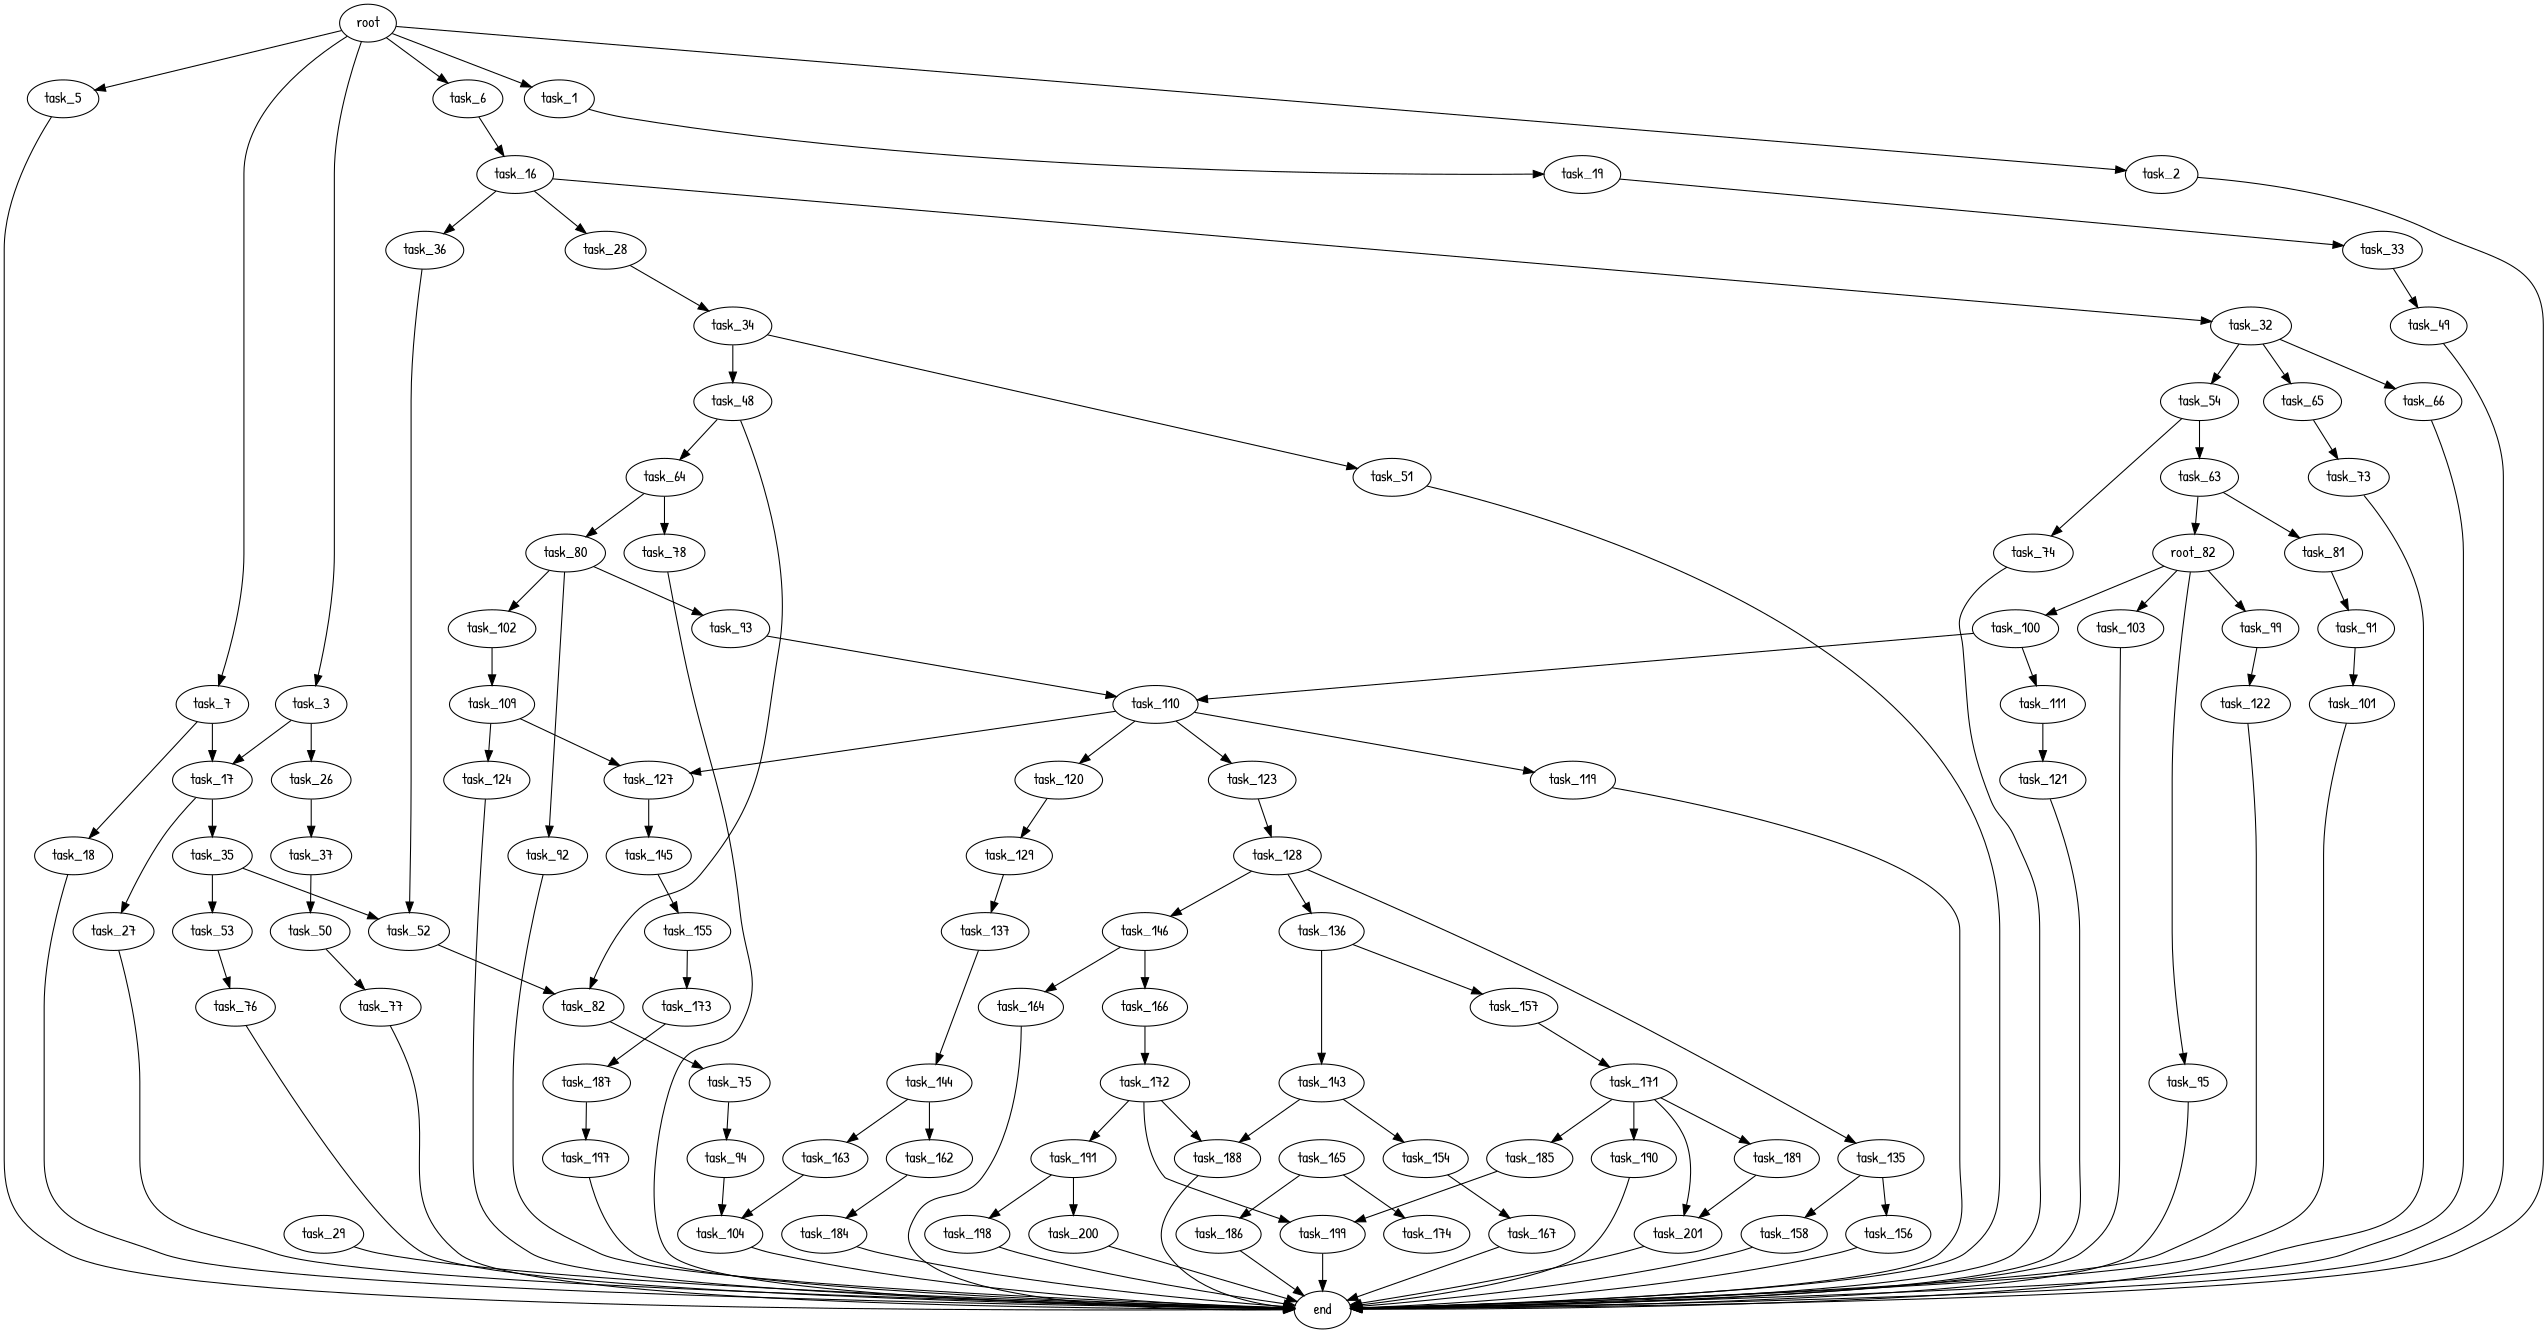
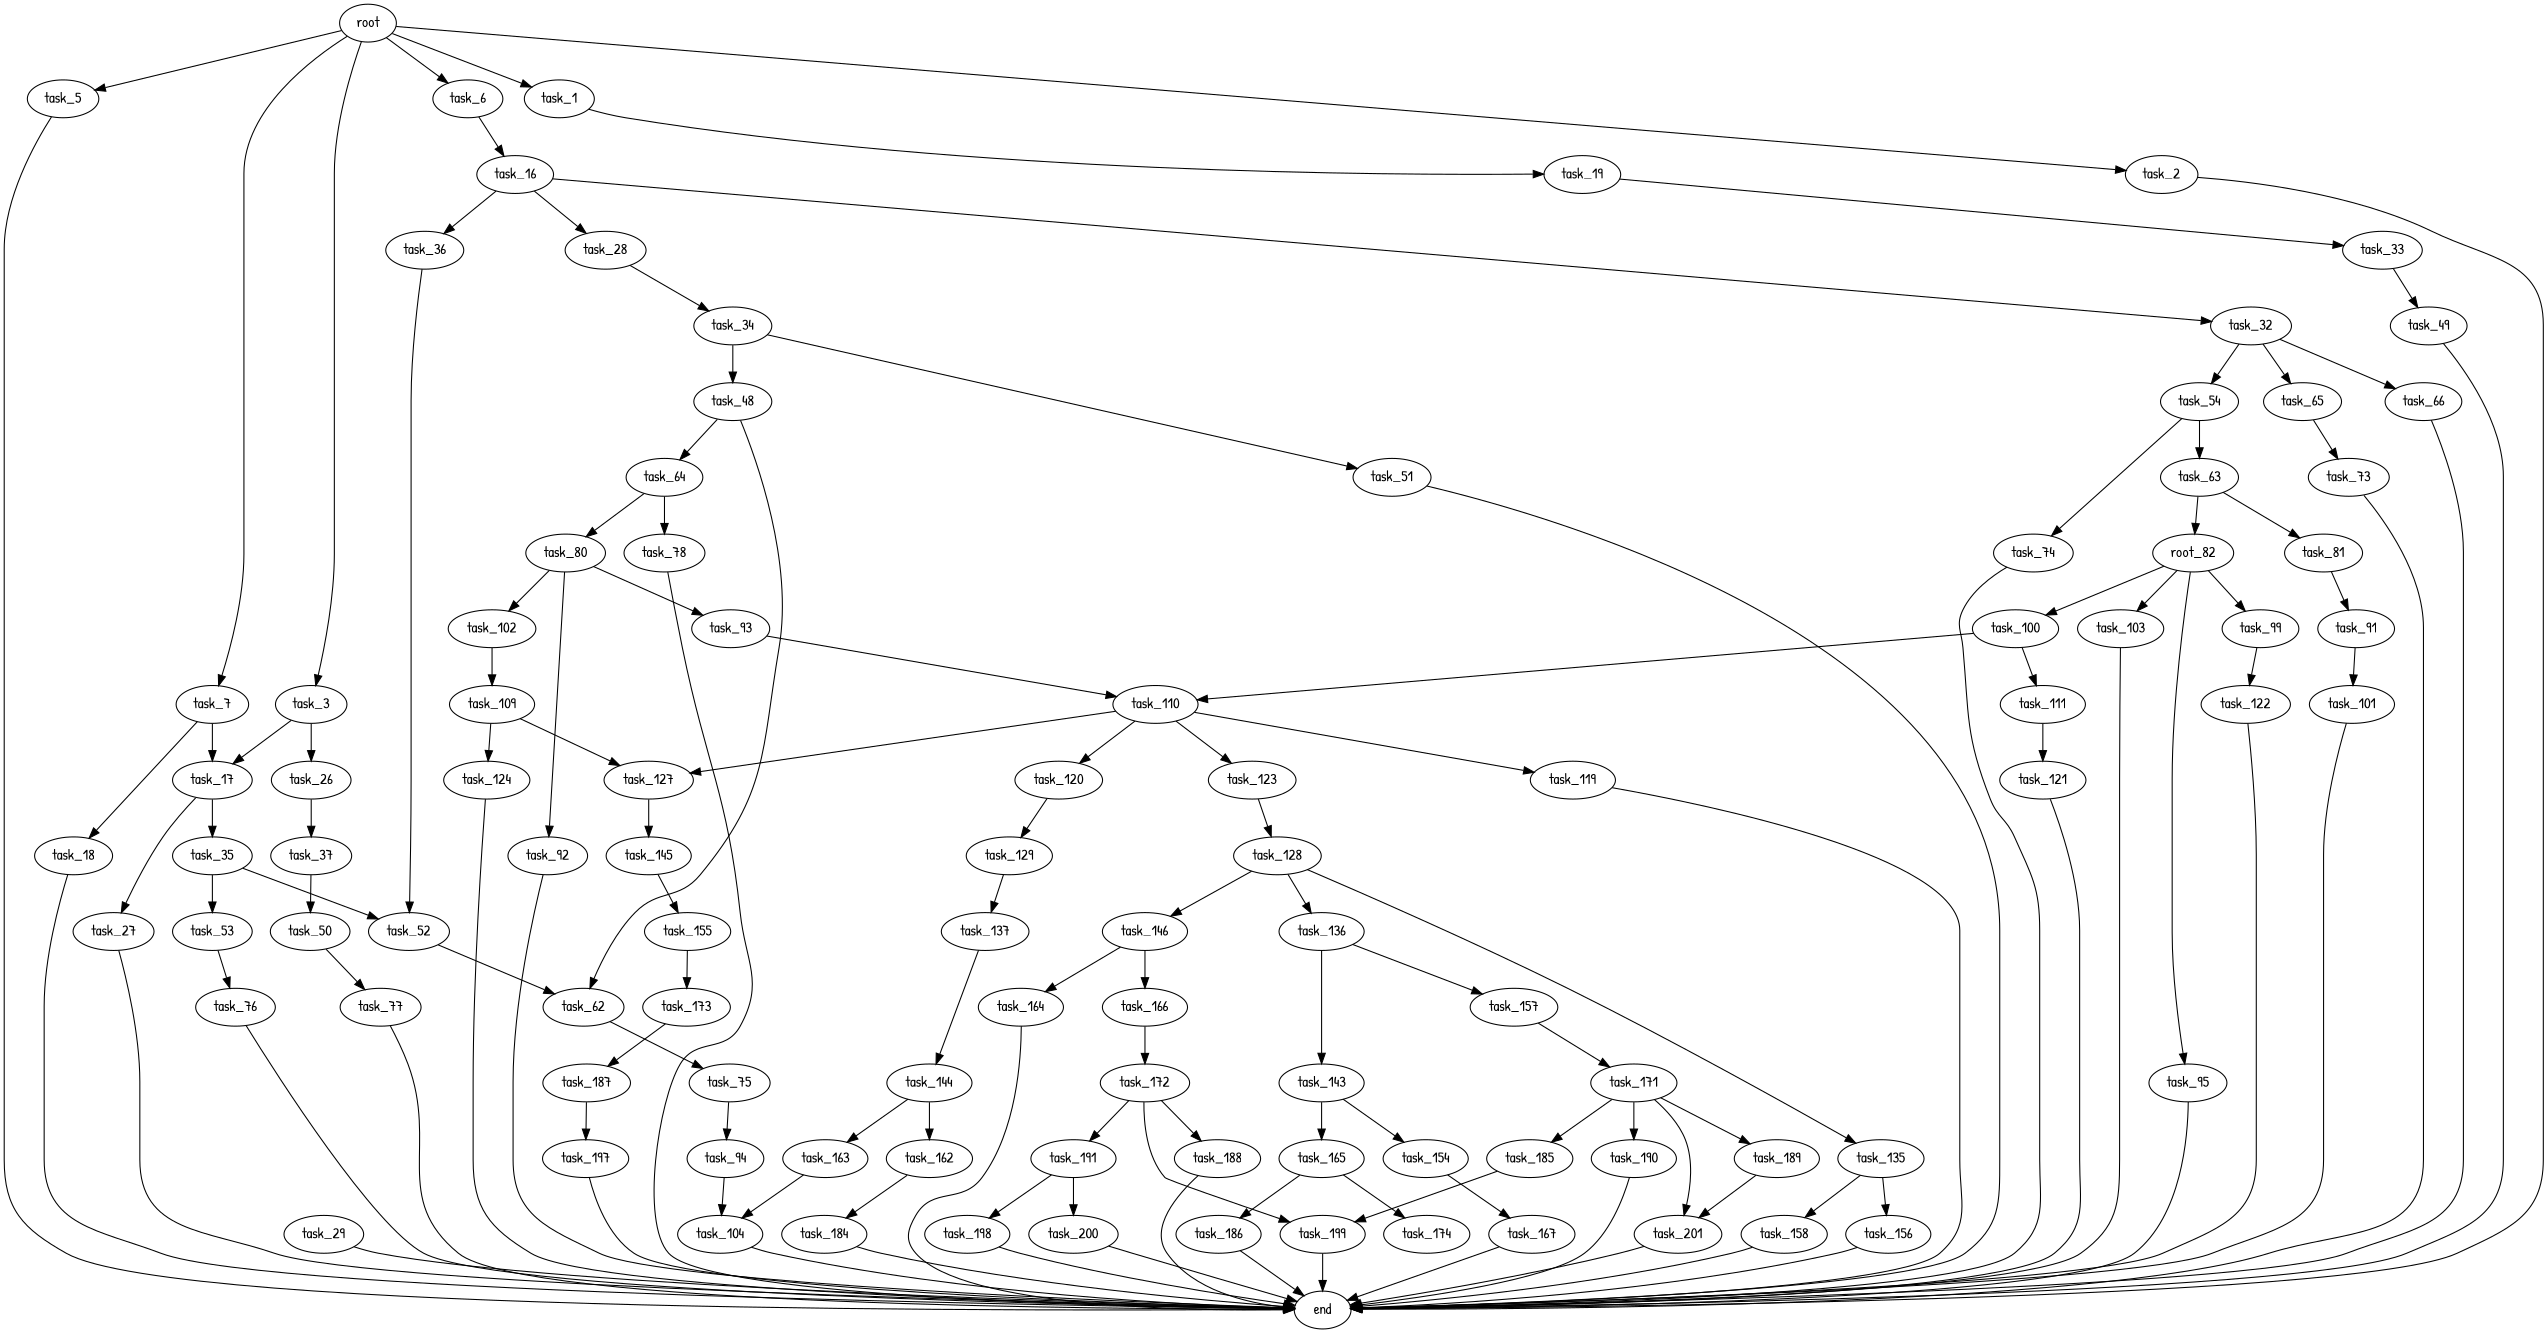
  digraph {
    fontname="Patrick Hand"
    node [fontname="Patrick Hand"]
    edge [fontname="Patrick Hand"]
    root
    task_1
    task_2
    task_3
    task_5
    task_6
    task_7
    task_19
    end
    task_17
    task_26
    task_16
    task_18
    task_33
    task_27
    task_35
    task_37
    task_29
    task_28
    task_32
    task_36
    task_34
    task_54
    task_65
    task_66
    task_52
    task_53
    task_49
    task_50
    task_48
    task_51
    task_63
    task_74
    task_73
-   task_62 [label=task_82]
+   task_62
    task_64
    task_76
    task_77
    task_75
    task_78
    task_80
    task_81
    n43 [label=root_82]
    task_94
    task_91
    task_95
    task_99
    task_100
    task_103
    task_92
    task_93
    task_102
    task_104
    task_110
    task_109
    task_101
    task_122
    task_111
    task_127
    task_119
    task_120
    task_123
    task_121
    task_124
    task_145
    task_129
    task_128
    task_137
    task_135
    task_136
    task_146
    task_155
    task_156
    task_158
    task_143
    task_157
    task_164
    task_166
    task_144
    task_154
    task_165
    task_171
    task_162
    task_163
    task_167
    task_174
    task_186
    task_184
    task_173
    task_172
    task_187
    task_185
    task_189
    task_190
    task_201
    task_188
    task_191
    task_199
    task_198
    task_200
    task_197
    root -> task_1
    root -> task_2
    root -> task_3
    root -> task_5
    root -> task_6
    root -> task_7
    task_1 -> task_19
    task_2 -> end
    task_3 -> task_17
    task_3 -> task_26
    task_5 -> end
    task_6 -> task_16
    task_7 -> task_17
    task_7 -> task_18
    task_19 -> task_33
    task_17 -> task_27
    task_17 -> task_35
    task_26 -> task_37
    task_16 -> task_28
    task_16 -> task_32
    task_16 -> task_36
    task_18 -> end
    task_33 -> task_49
    task_27 -> end
    task_35 -> task_52
    task_35 -> task_53
    task_37 -> task_50
    task_29 -> end
    task_28 -> task_34
    task_32 -> task_54
    task_32 -> task_65
    task_32 -> task_66
    task_36 -> task_52
    task_34 -> task_48
    task_34 -> task_51
    task_54 -> task_63
    task_54 -> task_74
    task_65 -> task_73
    task_66 -> end
    task_52 -> task_62
    task_53 -> task_76
    task_49 -> end
    task_50 -> task_77
    task_48 -> task_62
    task_48 -> task_64
    task_51 -> end
    task_63 -> task_81
    task_63 -> n43
    task_74 -> end
    task_73 -> end
    task_62 -> task_75
    task_64 -> task_78
    task_64 -> task_80
    task_76 -> end
    task_77 -> end
    task_75 -> task_94
    task_78 -> end
    task_80 -> task_92
    task_80 -> task_93
    task_80 -> task_102
    task_81 -> task_91
    n43 -> task_95
    n43 -> task_99
    n43 -> task_100
    n43 -> task_103
    task_94 -> task_104
    task_91 -> task_101
    task_95 -> end
    task_99 -> task_122
    task_100 -> task_110
    task_100 -> task_111
    task_103 -> end
    task_92 -> end
    task_93 -> task_110
    task_102 -> task_109
    task_104 -> end
    task_110 -> task_127
    task_110 -> task_119
    task_110 -> task_120
    task_110 -> task_123
    task_109 -> task_127
    task_109 -> task_124
    task_101 -> end
    task_122 -> end
    task_111 -> task_121
    task_127 -> task_145
    task_119 -> end
    task_120 -> task_129
    task_123 -> task_128
    task_121 -> end
    task_124 -> end
    task_145 -> task_155
    task_129 -> task_137
    task_128 -> task_135
    task_128 -> task_136
    task_128 -> task_146
    task_137 -> task_144
    task_135 -> task_156
    task_135 -> task_158
    task_136 -> task_143
    task_136 -> task_157
    task_146 -> task_164
    task_146 -> task_166
    task_155 -> task_173
    task_156 -> end
    task_158 -> end
    task_143 -> task_154
-   task_143 -> task_188
+   task_143 -> task_165
    task_157 -> task_171
    task_164 -> end
    task_166 -> task_172
    task_144 -> task_162
    task_144 -> task_163
    task_154 -> task_167
    task_165 -> task_174
    task_165 -> task_186
    task_171 -> task_185
    task_171 -> task_189
    task_171 -> task_190
    task_171 -> task_201
    task_162 -> task_184
    task_163 -> task_104
    task_167 -> end
    task_186 -> end
    task_184 -> end
    task_173 -> task_187
    task_172 -> task_188
    task_172 -> task_191
    task_172 -> task_199
    task_187 -> task_197
    task_185 -> task_199
    task_189 -> task_201
    task_190 -> end
    task_201 -> end
    task_188 -> end
    task_191 -> task_198
    task_191 -> task_200
    task_199 -> end
    task_198 -> end
    task_200 -> end
    task_197 -> end
  }
